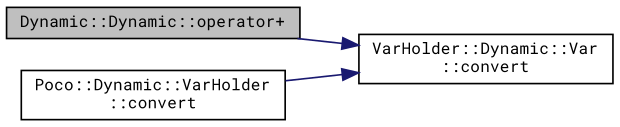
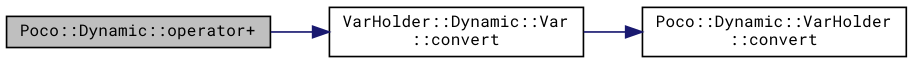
  digraph {
    fontname="Roboto Mono"
    rankdir=LR
    node [color=black fillcolor=white fontname="Roboto Mono" fontsize=10 shape=record style=filled]
    edge [color=midnightblue fontname="Roboto Mono" fontsize=10 labelfontname=Helvetica labelfontsize=10 style=solid]
-   n1 [fillcolor=grey75 fontcolor=black height=0.2 label="Dynamic::Dynamic::operator+" width=0.4]
+   n1 [fillcolor=grey75 fontcolor=black height=0.2 label="Poco::Dynamic::operator+" width=0.4]
    n2 [height=0.2 label="VarHolder::Dynamic::Var\l::convert" width=0.4]
    n3 [height=0.2 label="Poco::Dynamic::VarHolder\l::convert" width=0.4]
    n1 -> n2
-   n3 -> n2
+   n2 -> n3
  }
